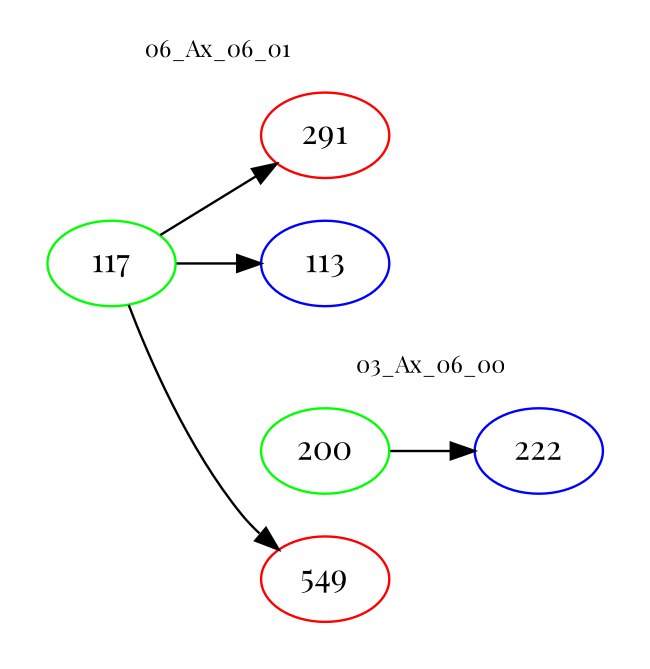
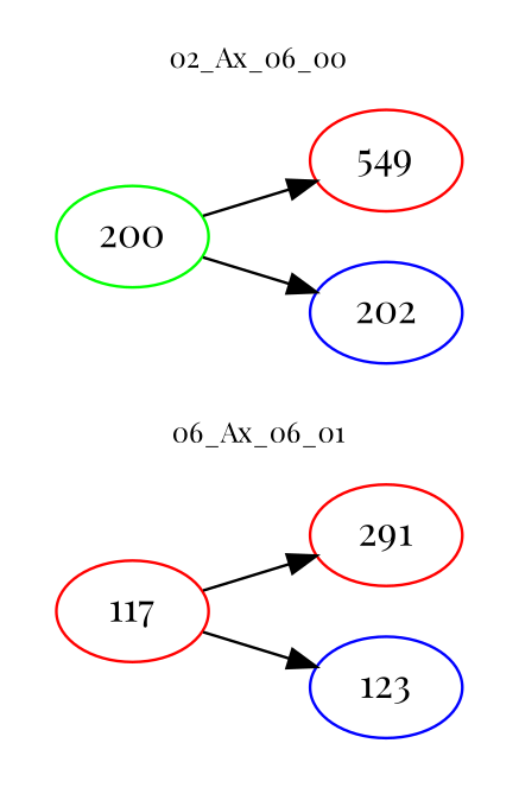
  digraph {
    fontname="Playfair Display"
    rankdir=LR
    node [color=green fontname="Playfair Display"]
    edge [color=black fontname="Playfair Display"]
-   n1 [label=117]
-   n2 [color=blue label=113]
+   n1 [color=red label=117]
+   n2 [color=blue label=123]
    n3 [color=red label=291]
    n4 [label=200]
-   n5 [color=blue label=222]
+   n5 [color=blue label=202]
    n6 [color=red label=549]
    subgraph cluster_1 {
      color=white
      fontsize=10
      label="06_Ax_06_01"
      n1
      n2
      n3
    }
    subgraph cluster_2 {
      color=white
      fontsize=10
-     label="03_Ax_06_00"
+     label="02_Ax_06_00"
      n4
      n5
      n6
    }
    n1 -> n2
    n1 -> n3
    n4 -> n5
-   n1 -> n6
+   n4 -> n6
  }
